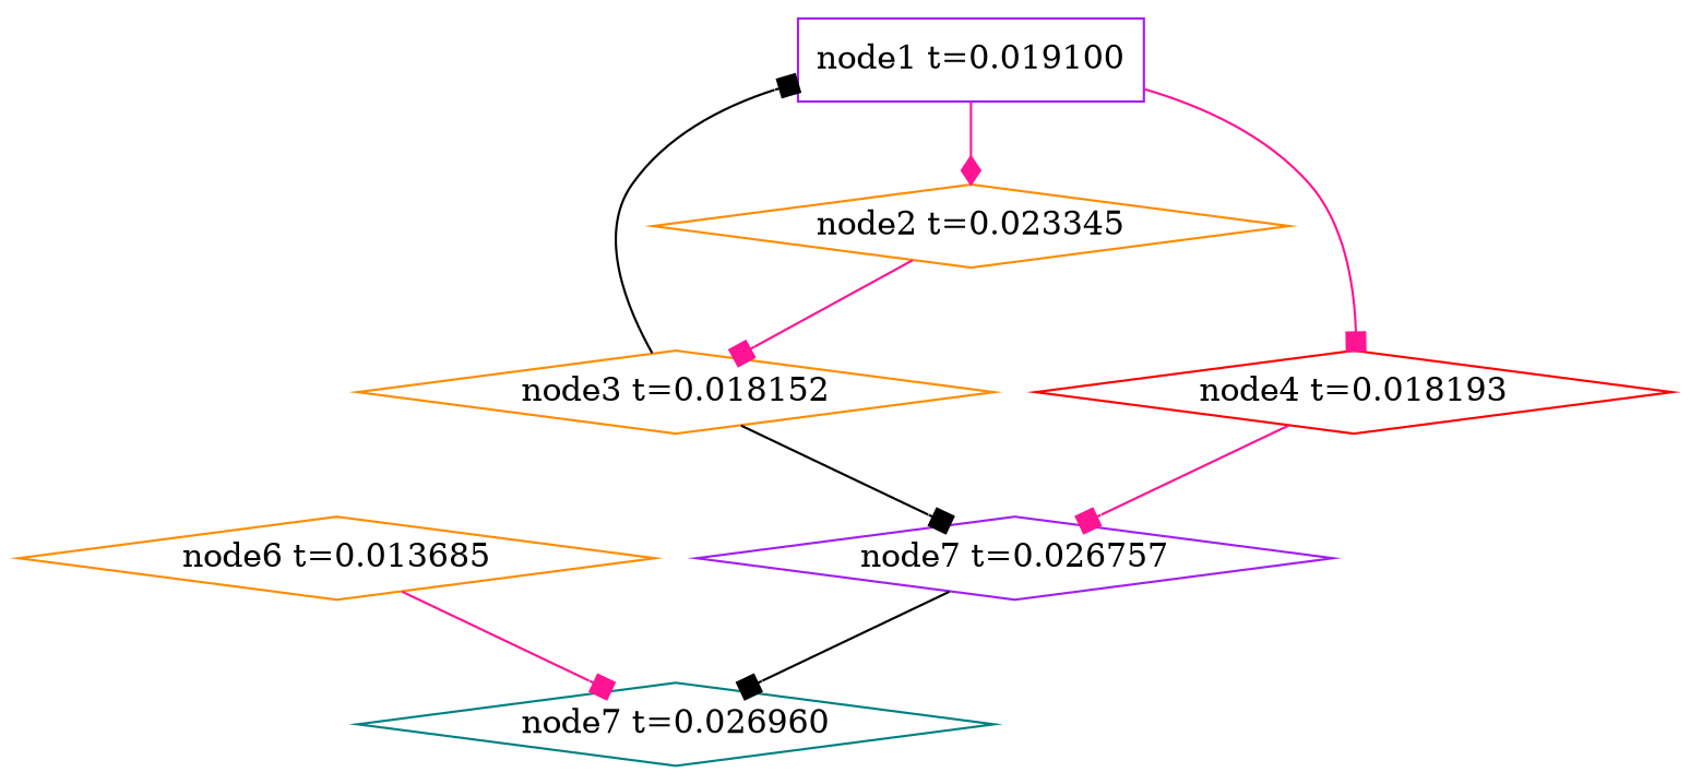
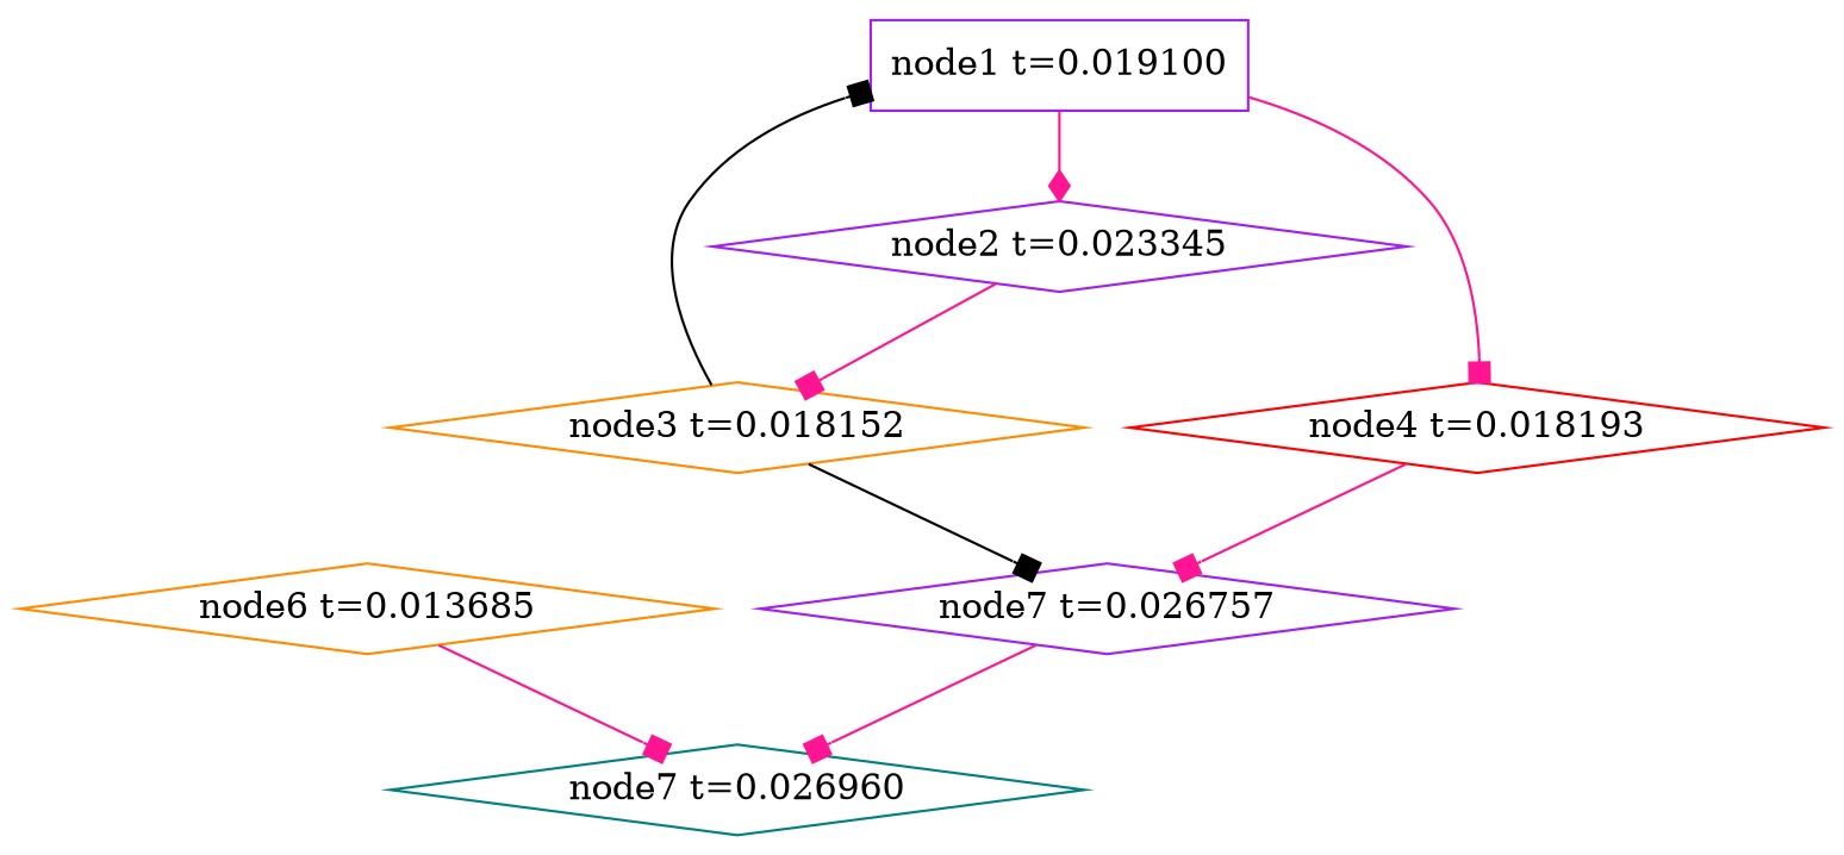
  digraph {
    node [color=purple shape=diamond]
    edge [arrowhead=box color=deeppink]
    n1 [color=teal label="node7 t=0.026960"]
    n2 [color=darkorange label="node6 t=0.013685"]
    n3 [label="node7 t=0.026757"]
    n4 [color=red label="node4 t=0.018193"]
    n5 [color=darkorange label="node3 t=0.018152"]
    n6 [label="node1 t=0.019100" shape=box]
-   n7 [color=darkorange label="node2 t=0.023345"]
+   n7 [label="node2 t=0.023345"]
    n2 -> n1
-   n3 -> n1 [color=black]
+   n3 -> n1
    n4 -> n3
    n5 -> n3 [color=black]
    n5 -> n6 [color=black]
    n6 -> n4
    n6 -> n7 [arrowhead=diamond]
    n7 -> n5
  }
